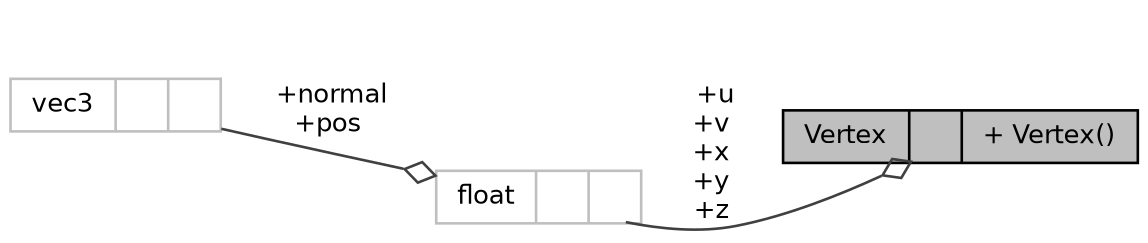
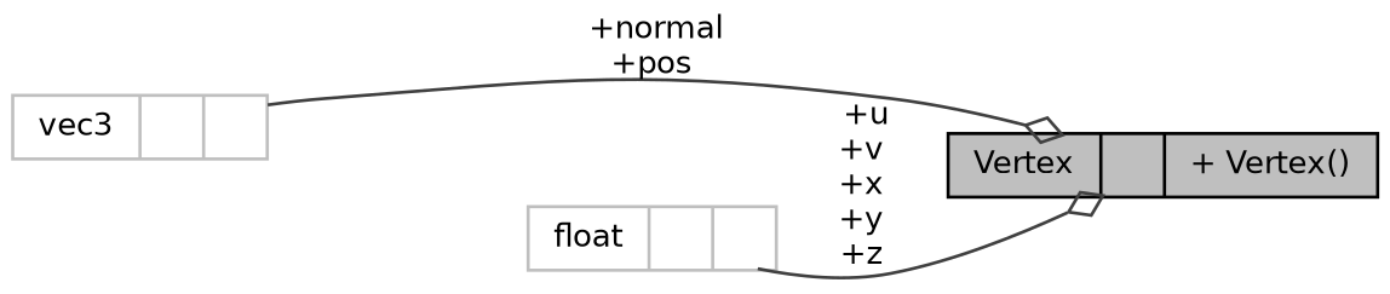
  digraph {
    rankdir=LR
    node [color=grey75 fillcolor=white fontname=Helvetica fontsize=10 shape=record style=filled]
    edge [arrowhead=odiamond color=grey25 fontname=Helvetica fontsize=10 labelfontname=Helvetica labelfontsize=10 style=solid]
    n1 [color=black fillcolor=grey75 fontcolor=black height=0.2 label="{Vertex\n||+ Vertex()\l}" width=0.4]
    n2 [height=0.2 label="{float\n||}" width=0.4]
    n3 [height=0.2 label="{vec3\n||}" width=0.4]
    n2 -> n1 [label=" +u\n+v\n+x\n+y\n+z"]
-   n3 -> n2 [label=" +normal\n+pos"]
+   n3 -> n1 [label=" +normal\n+pos"]
  }
